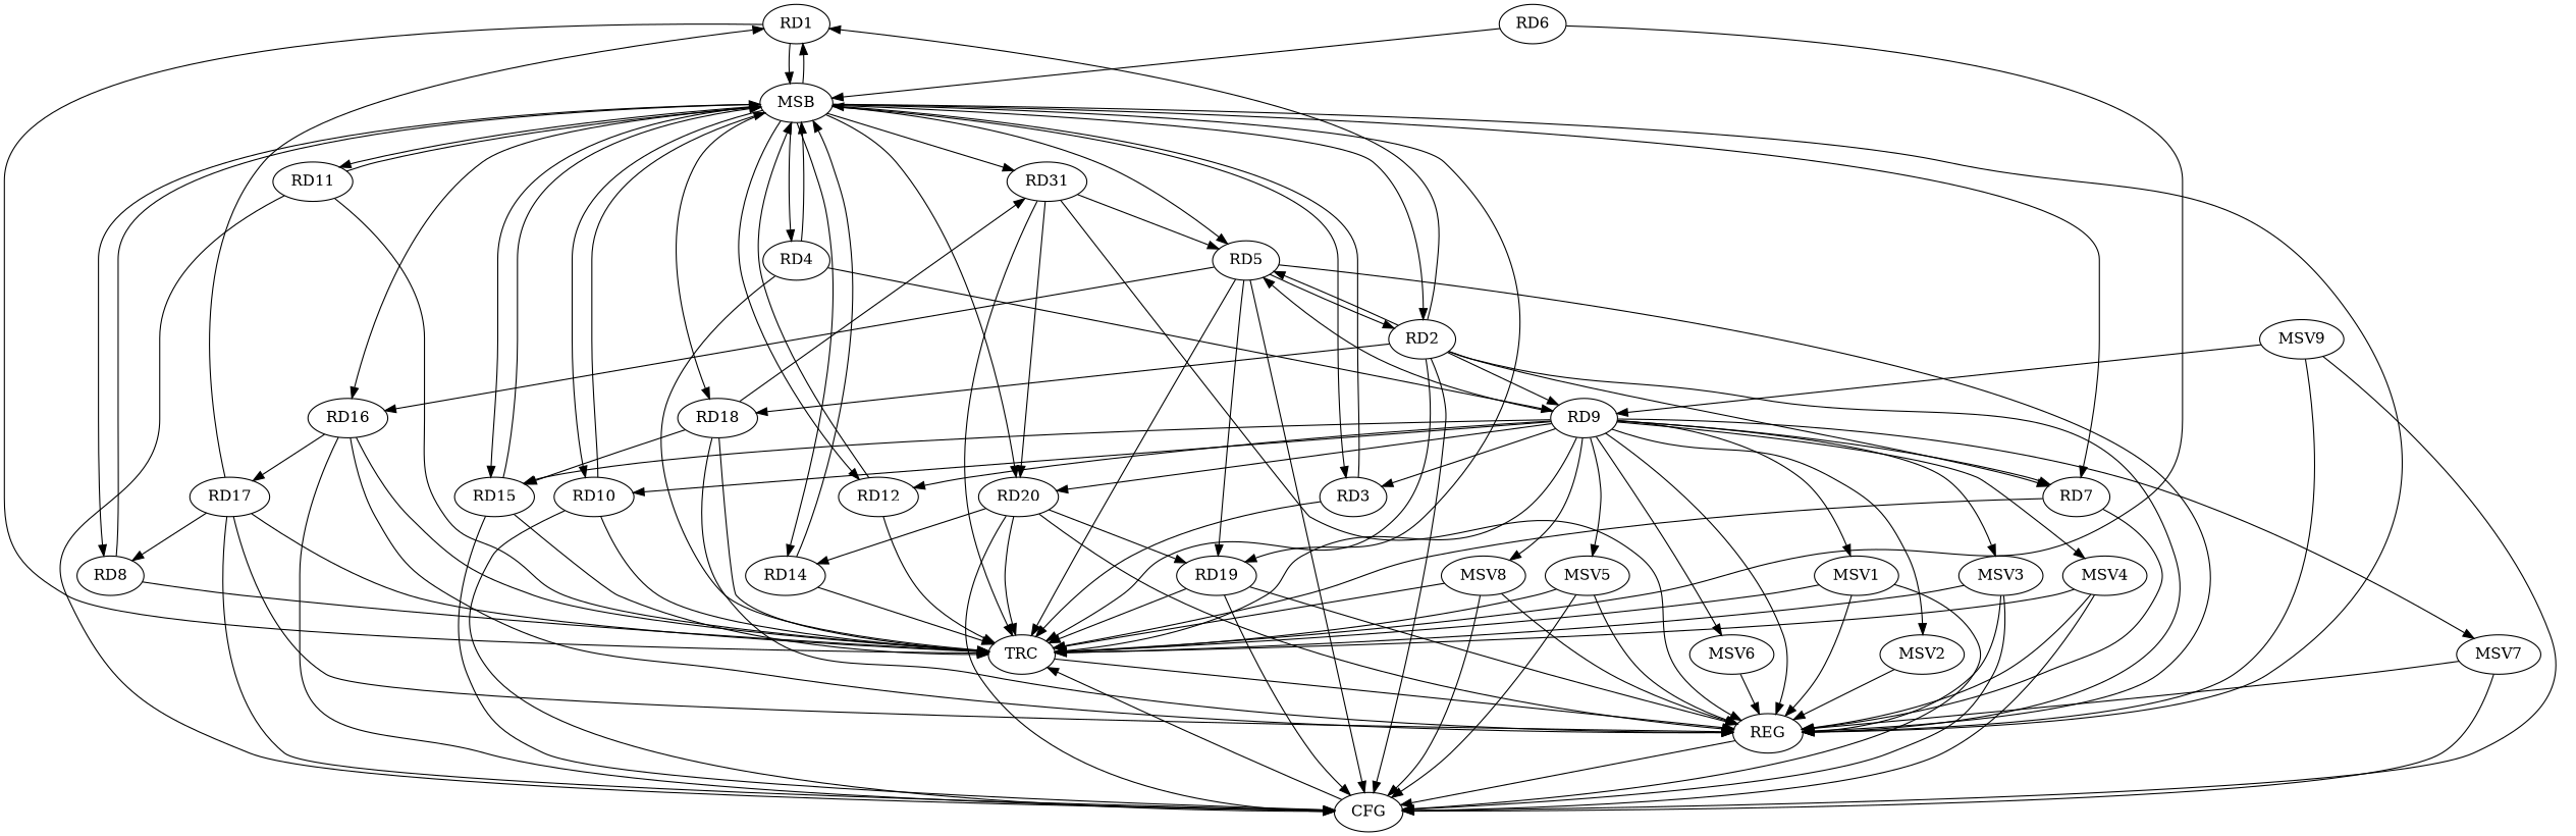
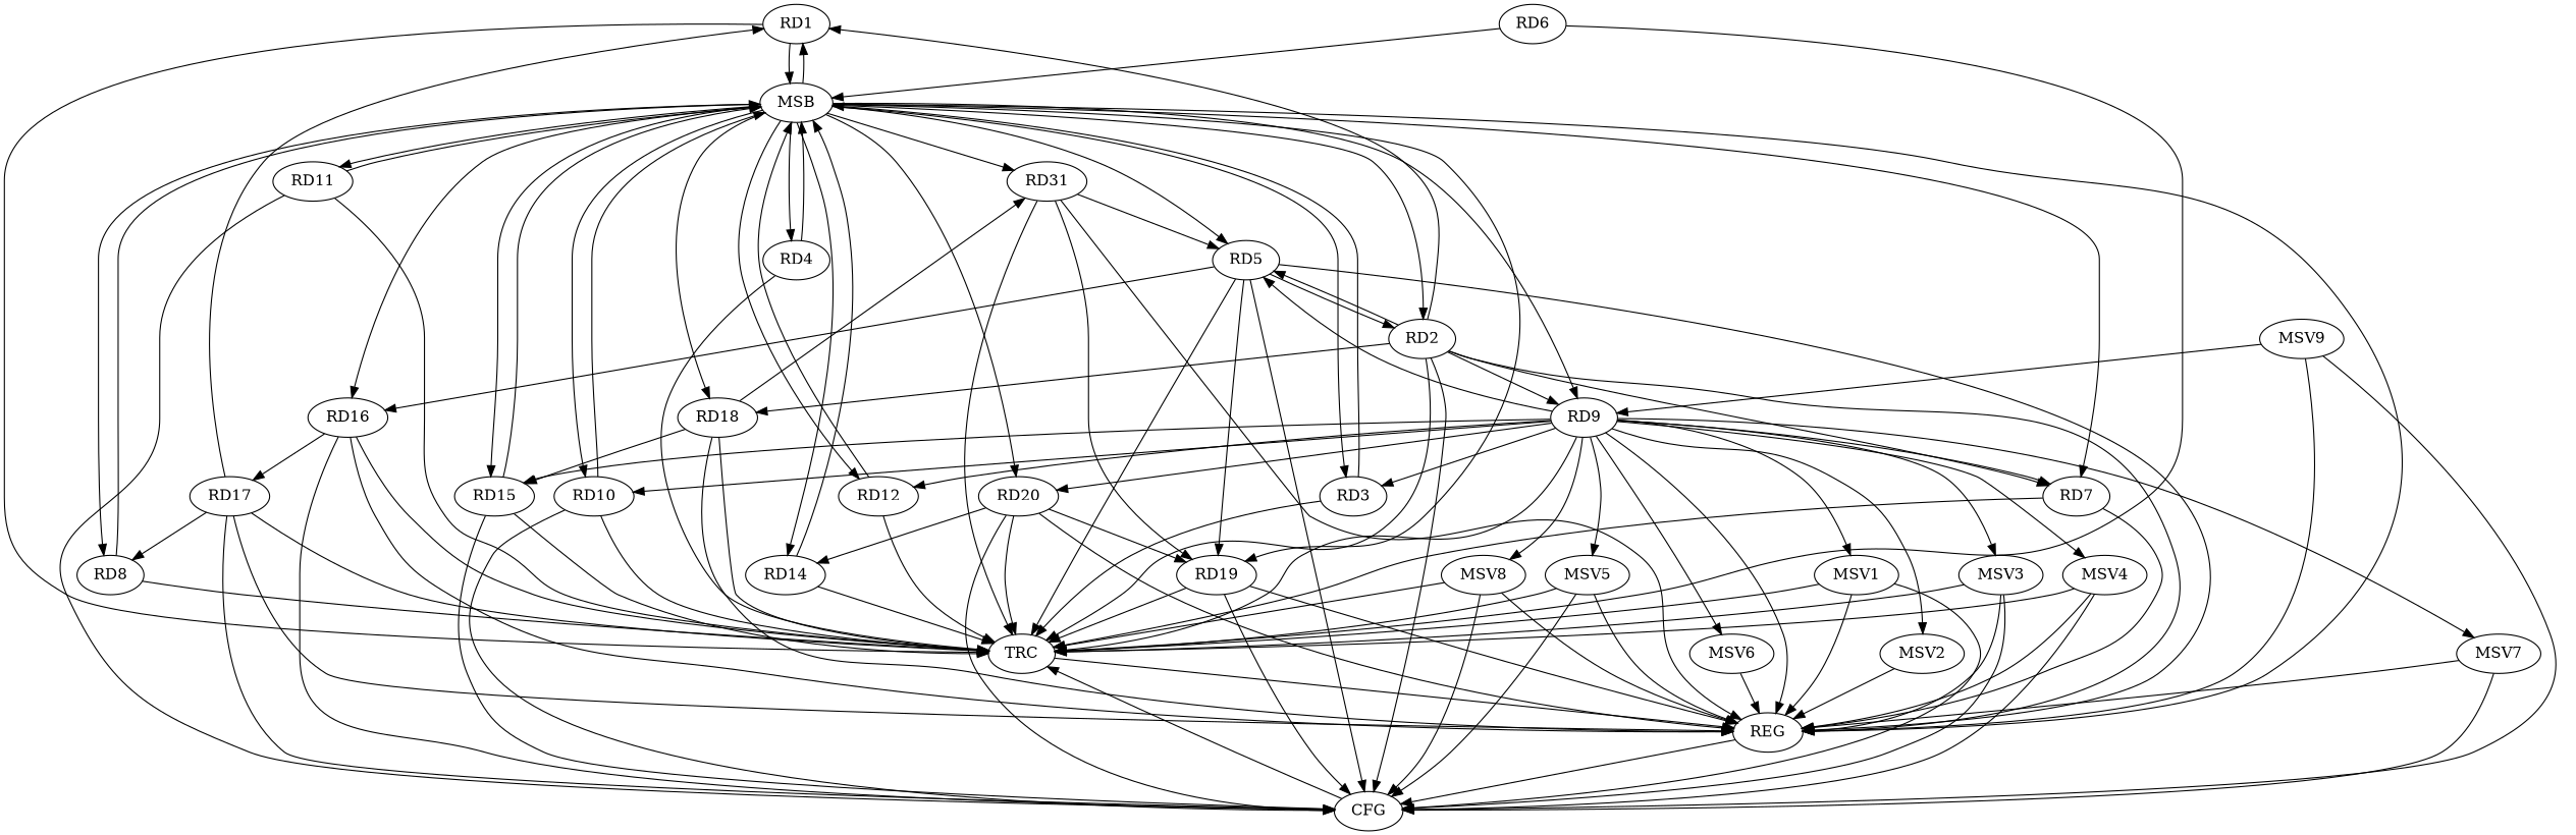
  strict digraph {
    n1 [label=RD1]
    n2 [label=MSB]
    n3 [label=TRC]
    n4 [label=RD2]
    n5 [label=RD5]
    n6 [label=RD7]
    n7 [label=RD9]
    n8 [label=RD18]
    n9 [label=REG]
    n10 [label=RD3]
    n11 [label=RD4]
    n12 [label=RD16]
    n13 [label=RD19]
    n14 [label=RD8]
    n15 [label=RD10]
    n16 [label=RD12]
    n17 [label=RD15]
    n18 [label=RD20]
    n19 [label=RD11]
    n20 [label=RD14]
    n21 [label=RD31]
    n22 [label=CFG]
    n23 [label=MSV1]
    n24 [label=MSV2]
    n25 [label=MSV3]
    n26 [label=MSV4]
    n27 [label=MSV5]
    n28 [label=MSV6]
    n29 [label=MSV7]
    n30 [label=MSV8]
    n31 [label=RD17]
    n32 [label=RD6]
    n33 [label=MSV9]
    n1 -> n2
    n1 -> n3
    n2 -> n1
    n2 -> n4
    n2 -> n5
    n2 -> n6
-   n11 -> n7
+   n2 -> n7
    n2 -> n8
    n2 -> n9
    n2 -> n10
    n2 -> n11
    n2 -> n12
    n2 -> n13
    n2 -> n14
    n2 -> n15
    n2 -> n16
    n2 -> n17
    n2 -> n18
    n2 -> n19
    n2 -> n20
    n2 -> n21
    n3 -> n9
    n4 -> n1
    n4 -> n3
    n4 -> n5
    n4 -> n6
    n4 -> n7
    n4 -> n8
    n4 -> n9
    n4 -> n22
    n5 -> n3
    n5 -> n4
    n5 -> n9
    n5 -> n12
    n5 -> n13
    n5 -> n22
    n6 -> n3
    n6 -> n9
    n7 -> n3
    n7 -> n5
    n7 -> n6
    n7 -> n9
    n7 -> n10
    n7 -> n15
    n7 -> n16
    n7 -> n17
    n7 -> n18
    n7 -> n23
    n7 -> n24
    n7 -> n25
    n7 -> n26
    n7 -> n27
    n7 -> n28
    n7 -> n29
    n7 -> n30
    n8 -> n3
    n8 -> n9
    n8 -> n17
    n8 -> n21
    n9 -> n22
    n10 -> n2
    n10 -> n3
    n11 -> n2
    n11 -> n3
    n12 -> n3
    n12 -> n9
    n12 -> n22
    n12 -> n31
    n13 -> n3
    n13 -> n9
    n13 -> n22
    n14 -> n2
    n14 -> n3
    n15 -> n2
    n15 -> n3
    n15 -> n22
    n16 -> n2
    n16 -> n3
    n17 -> n2
    n17 -> n3
    n17 -> n22
    n18 -> n3
    n18 -> n9
    n18 -> n13
    n18 -> n20
    n18 -> n22
    n19 -> n2
    n19 -> n3
    n19 -> n22
    n20 -> n2
    n20 -> n3
    n21 -> n3
    n21 -> n5
    n21 -> n9
-   n21 -> n18
+   n21 -> n13
    n22 -> n3
    n23 -> n3
    n23 -> n9
    n23 -> n22
    n24 -> n9
    n25 -> n3
    n25 -> n9
    n25 -> n22
    n26 -> n3
    n26 -> n9
    n26 -> n22
    n27 -> n3
    n27 -> n9
    n27 -> n22
    n28 -> n9
    n29 -> n9
    n29 -> n22
    n30 -> n3
    n30 -> n9
    n30 -> n22
    n31 -> n1
    n31 -> n3
    n31 -> n9
    n31 -> n14
    n31 -> n22
    n32 -> n2
    n32 -> n3
    n33 -> n7
    n33 -> n9
    n33 -> n22
  }
